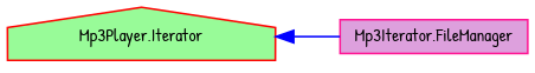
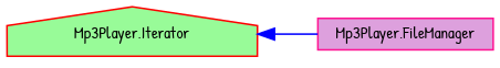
  digraph {
    rankdir=LR
    fontname="Patrick Hand"
    node [fontname="Patrick Hand" fontsize=10 style=filled]
    n1 [color=red fillcolor=palegreen fontcolor=black height=0.2 label="Mp3Player.Iterator" shape=house width=0.4]
-   n2 [color=deeppink fillcolor=plum height=0.2 label="Mp3Iterator.FileManager" shape=box width=0.4]
+   n2 [color=deeppink fillcolor=plum height=0.2 label="Mp3Player.FileManager" shape=box width=0.4]
    n1 -> n2 [color=blue dir=back fontname="Patrick Hand" fontsize=10 labelfontname=Helvetica labelfontsize=10 style=solid]
  }
